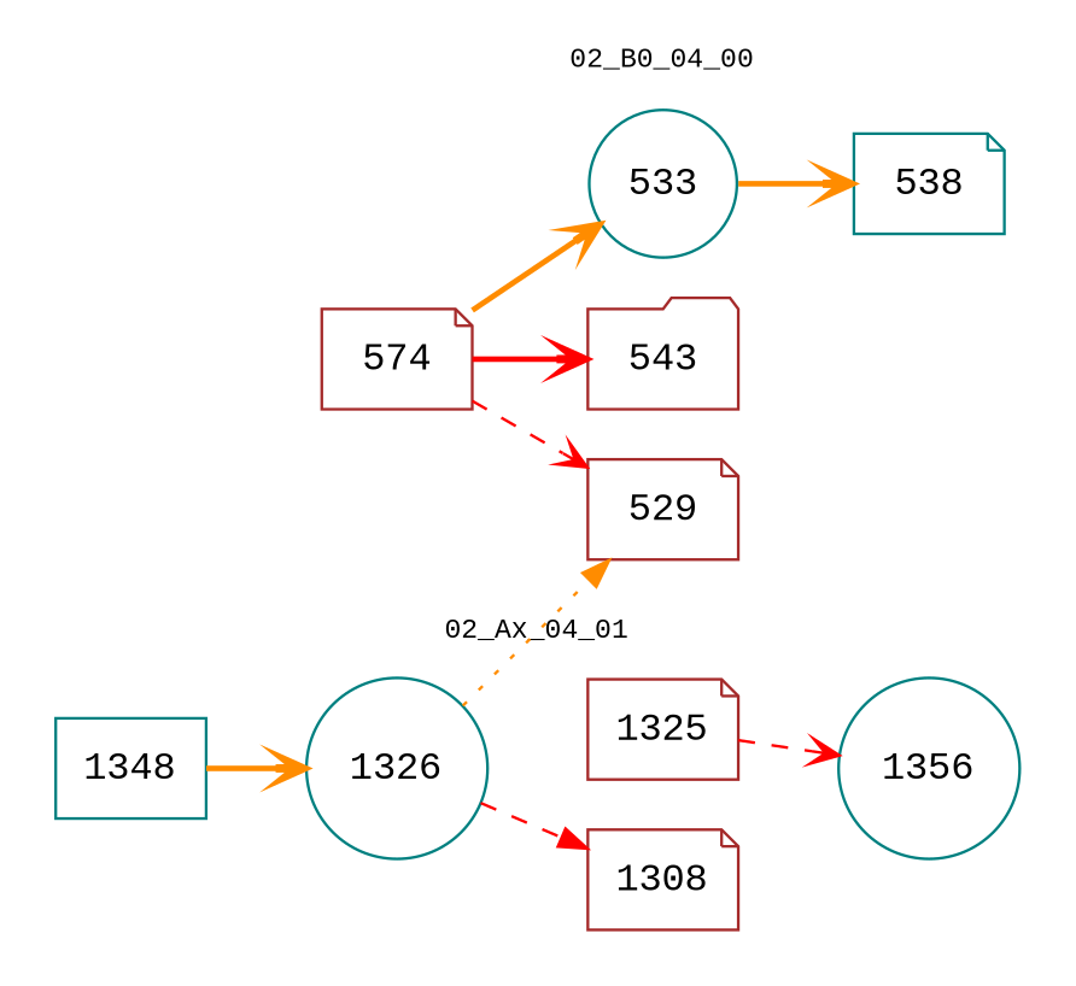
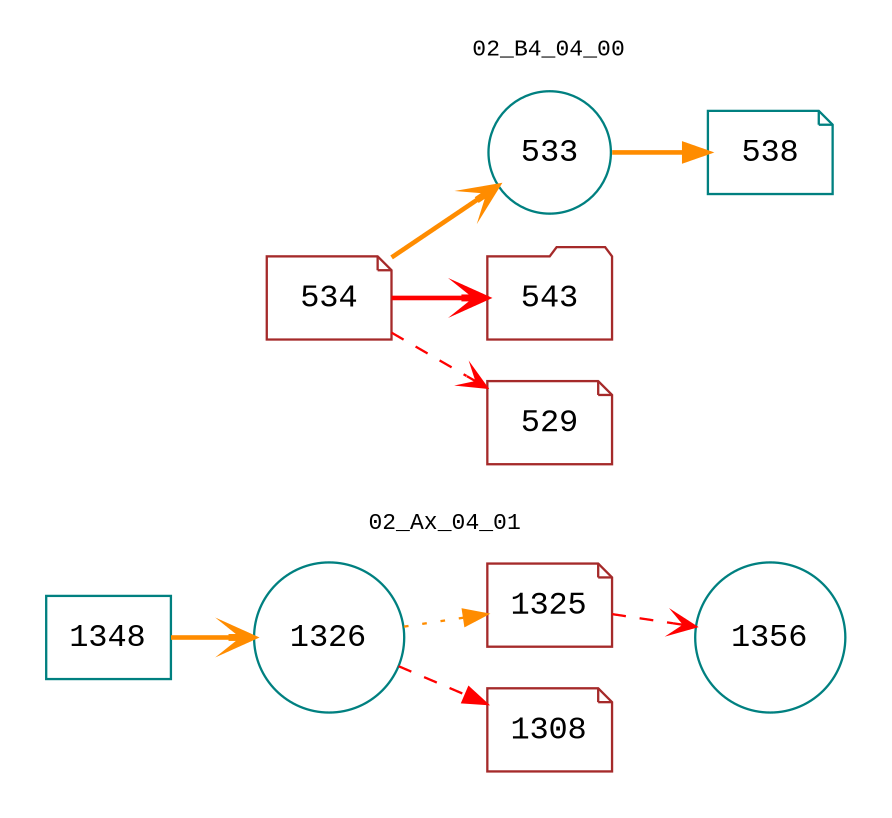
  digraph {
    fontname="Liberation Mono"
    rankdir=LR
    node [color=teal fontname="Liberation Mono" shape=note]
    edge [arrowhead=vee color=red fontname="Liberation Mono" style=bold]
    n1 [label=1326 shape=circle]
    n2 [color=brown label=1308]
    n3 [label=1348 shape=box]
    n4 [color=brown label=1325]
    n5 [label=1356 shape=circle]
-   n6 [color=brown label=574]
+   n6 [color=brown label=534]
    n7 [color=brown label=529]
    n8 [color=brown label=543 shape=folder]
    n9 [label=533 shape=circle]
    n10 [label=538]
    subgraph cluster_1 {
      color=white
      fontsize=10
      label="02_Ax_04_01"
      n1
      n2
      n3
      n4
      n5
    }
    subgraph cluster_2 {
      color=white
      fontsize=10
-     label="02_B0_04_00"
+     label="02_B4_04_00"
      n6
      n7
      n8
      n9
      n10
    }
    n1 -> n2 [arrowhead=normal style=dashed]
-   n1 -> n7 [arrowhead=normal color=darkorange style=dotted]
+   n1 -> n4 [arrowhead=normal color=darkorange style=dotted]
    n3 -> n1 [color=darkorange]
    n4 -> n5 [style=dashed]
    n6 -> n7 [style=dashed]
    n6 -> n8
    n6 -> n9 [color=darkorange]
-   n9 -> n10 [color=darkorange]
+   n9 -> n10 [arrowhead=normal color=darkorange]
  }
